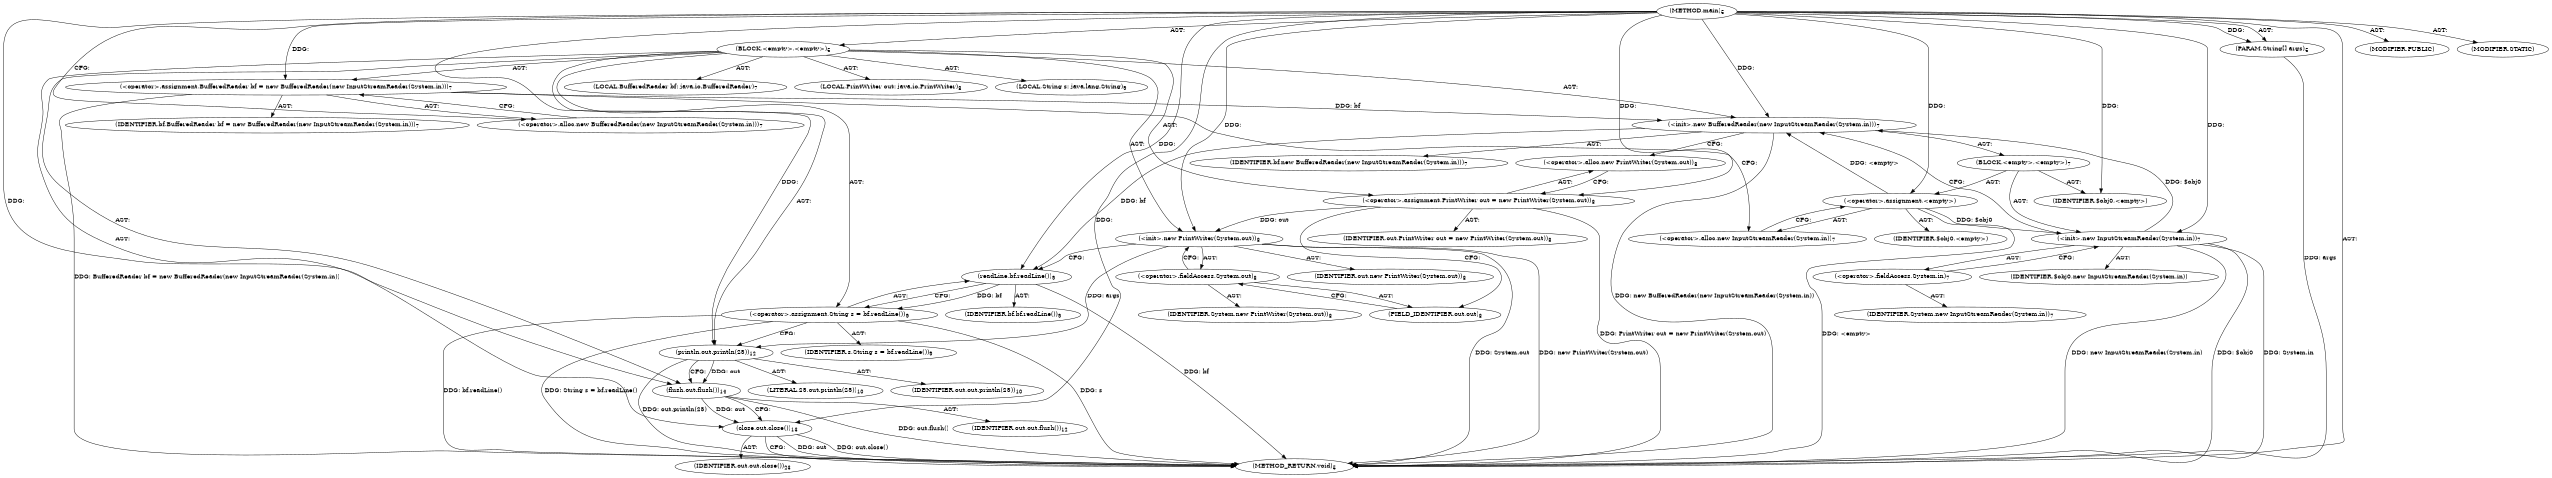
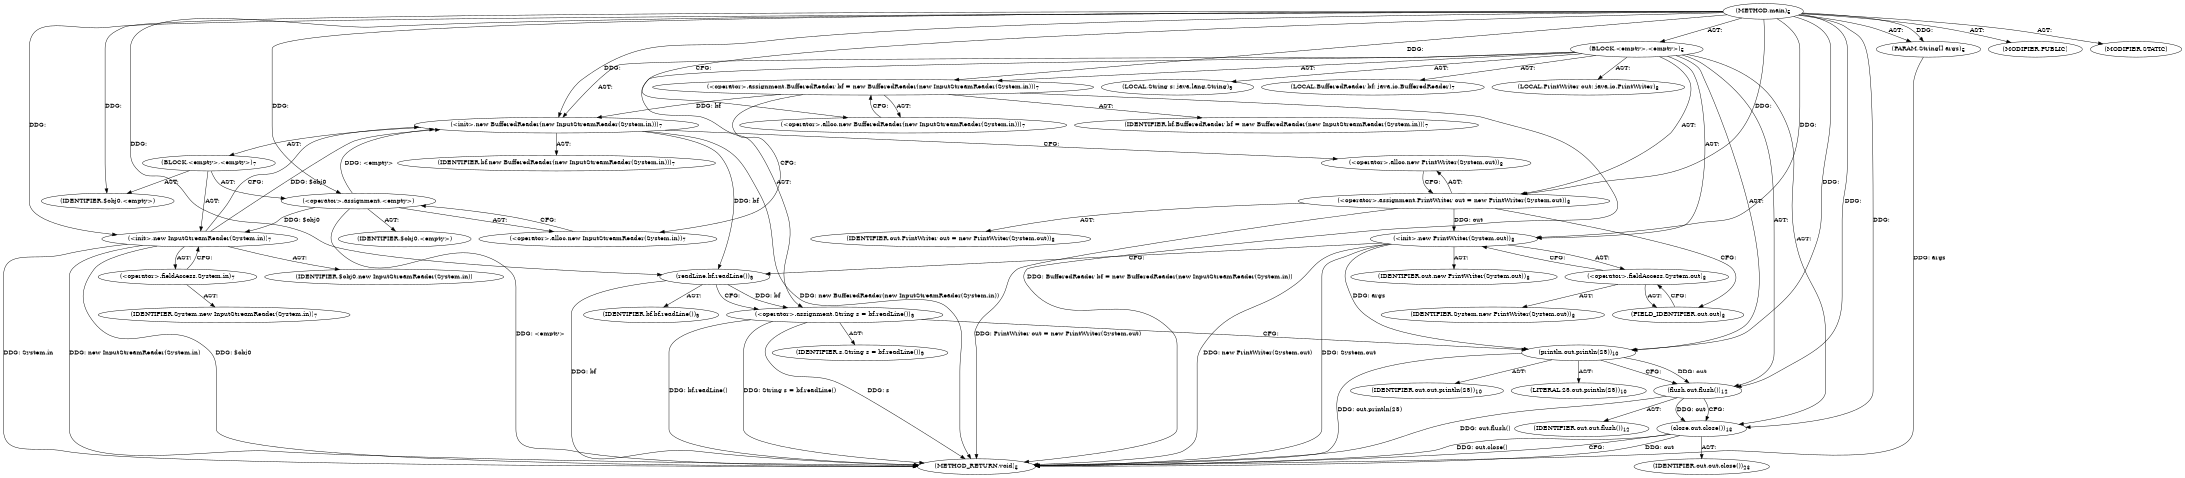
  digraph {
    fontname="DejaVu Serif"
    node [fontname="DejaVu Serif"]
    edge [fontname="DejaVu Serif"]
    n1 [label=<(METHOD,main)<SUB>5</SUB>>]
    n2 [label=<(PARAM,String[] args)<SUB>5</SUB>>]
    n3 [label=<(BLOCK,&lt;empty&gt;,&lt;empty&gt;)<SUB>5</SUB>>]
    n4 [label=<(&lt;operator&gt;.assignment,BufferedReader bf = new BufferedReader(new InputStreamReader(System.in)))<SUB>7</SUB>>]
    n5 [label=<(&lt;operator&gt;.alloc,new BufferedReader(new InputStreamReader(System.in)))<SUB>7</SUB>>]
    n6 [label=<(&lt;init&gt;,new BufferedReader(new InputStreamReader(System.in)))<SUB>7</SUB>>]
    n7 [label=<(&lt;operator&gt;.assignment,&lt;empty&gt;)>]
    n8 [label=<(&lt;init&gt;,new InputStreamReader(System.in))<SUB>7</SUB>>]
    n9 [label=<(IDENTIFIER,$obj0,&lt;empty&gt;)>]
    n10 [label=<(&lt;operator&gt;.assignment,PrintWriter out = new PrintWriter(System.out))<SUB>8</SUB>>]
    n11 [label=<(&lt;init&gt;,new PrintWriter(System.out))<SUB>8</SUB>>]
    n12 [label=<(readLine,bf.readLine())<SUB>9</SUB>>]
-   n13 [label=<(println,out.println(25))<SUB>12</SUB>>]
-   n14 [label=<(flush,out.flush())<SUB>14</SUB>>]
+   n13 [label=<(println,out.println(25))<SUB>10</SUB>>]
+   n14 [label=<(flush,out.flush())<SUB>12</SUB>>]
    n15 [label=<(close,out.close())<SUB>13</SUB>>]
    n16 [label=<(MODIFIER,PUBLIC)>]
    n17 [label=<(MODIFIER,STATIC)>]
    n18 [label=<(METHOD_RETURN,void)<SUB>5</SUB>>]
    n19 [label=<(LOCAL,BufferedReader bf: java.io.BufferedReader)<SUB>7</SUB>>]
    n20 [label=<(LOCAL,PrintWriter out: java.io.PrintWriter)<SUB>8</SUB>>]
    n21 [label=<(LOCAL,String s: java.lang.String)<SUB>9</SUB>>]
    n22 [label=<(&lt;operator&gt;.assignment,String s = bf.readLine())<SUB>9</SUB>>]
    n23 [label=<(IDENTIFIER,bf,BufferedReader bf = new BufferedReader(new InputStreamReader(System.in)))<SUB>7</SUB>>]
    n24 [label=<(&lt;operator&gt;.alloc,new InputStreamReader(System.in))<SUB>7</SUB>>]
    n25 [label=<(IDENTIFIER,bf,new BufferedReader(new InputStreamReader(System.in)))<SUB>7</SUB>>]
    n26 [label=<(BLOCK,&lt;empty&gt;,&lt;empty&gt;)<SUB>7</SUB>>]
    n27 [label=<(&lt;operator&gt;.alloc,new PrintWriter(System.out))<SUB>8</SUB>>]
    n28 [label=<(IDENTIFIER,$obj0,&lt;empty&gt;)>]
    n29 [label=<(IDENTIFIER,$obj0,new InputStreamReader(System.in))>]
    n30 [label=<(&lt;operator&gt;.fieldAccess,System.in)<SUB>7</SUB>>]
    n31 [label=<(IDENTIFIER,out,PrintWriter out = new PrintWriter(System.out))<SUB>8</SUB>>]
    n32 [label=<(FIELD_IDENTIFIER,out,out)<SUB>8</SUB>>]
    n33 [label=<(IDENTIFIER,out,new PrintWriter(System.out))<SUB>8</SUB>>]
    n34 [label=<(&lt;operator&gt;.fieldAccess,System.out)<SUB>8</SUB>>]
    n35 [label=<(IDENTIFIER,bf,bf.readLine())<SUB>9</SUB>>]
    n36 [label=<(IDENTIFIER,out,out.println(25))<SUB>10</SUB>>]
    n37 [label=<(LITERAL,25,out.println(25))<SUB>10</SUB>>]
    n38 [label=<(IDENTIFIER,out,out.flush())<SUB>12</SUB>>]
    n39 [label=<(IDENTIFIER,out,out.close())<SUB>23</SUB>>]
    n40 [label=<(IDENTIFIER,s,String s = bf.readLine())<SUB>9</SUB>>]
    n41 [label=<(IDENTIFIER,System,new InputStreamReader(System.in))<SUB>7</SUB>>]
    n42 [label=<(IDENTIFIER,System,new PrintWriter(System.out))<SUB>8</SUB>>]
    n1 -> n2 [label="AST: "]
    n1 -> n2 [label="DDG: "]
    n1 -> n3 [label="AST: "]
    n1 -> n4 [label="DDG: "]
    n1 -> n5 [label="CFG: "]
    n1 -> n6 [label="DDG: "]
    n1 -> n7 [label="DDG: "]
    n1 -> n8 [label="DDG: "]
    n1 -> n9 [label="DDG: "]
    n1 -> n10 [label="DDG: "]
    n1 -> n11 [label="DDG: "]
    n1 -> n12 [label="DDG: "]
    n1 -> n13 [label="DDG: "]
    n1 -> n14 [label="DDG: "]
    n1 -> n15 [label="DDG: "]
    n1 -> n16 [label="AST: "]
    n1 -> n17 [label="AST: "]
-   n1 -> n18 [label="AST: "]
    n2 -> n18 [label="DDG: args"]
    n3 -> n4 [label="AST: "]
    n3 -> n6 [label="AST: "]
    n3 -> n10 [label="AST: "]
    n3 -> n11 [label="AST: "]
    n3 -> n13 [label="AST: "]
    n3 -> n14 [label="AST: "]
    n3 -> n15 [label="AST: "]
    n3 -> n19 [label="AST: "]
    n3 -> n20 [label="AST: "]
    n3 -> n21 [label="AST: "]
    n3 -> n22 [label="AST: "]
    n4 -> n5 [label="AST: "]
    n4 -> n6 [label="DDG: bf"]
    n4 -> n18 [label="DDG: BufferedReader bf = new BufferedReader(new InputStreamReader(System.in))"]
    n4 -> n23 [label="AST: "]
    n4 -> n24 [label="CFG: "]
    n5 -> n4 [label="CFG: "]
    n6 -> n12 [label="DDG: bf"]
    n6 -> n18 [label="DDG: new BufferedReader(new InputStreamReader(System.in))"]
    n6 -> n25 [label="AST: "]
    n6 -> n26 [label="AST: "]
    n6 -> n27 [label="CFG: "]
    n7 -> n6 [label="DDG: &lt;empty&gt;"]
    n7 -> n8 [label="DDG: $obj0"]
    n7 -> n18 [label="DDG: &lt;empty&gt;"]
    n7 -> n24 [label="AST: "]
    n7 -> n28 [label="AST: "]
    n8 -> n6 [label="CFG: "]
    n8 -> n6 [label="DDG: $obj0"]
    n8 -> n18 [label="DDG: $obj0"]
    n8 -> n18 [label="DDG: System.in"]
    n8 -> n18 [label="DDG: new InputStreamReader(System.in)"]
    n8 -> n29 [label="AST: "]
    n8 -> n30 [label="AST: "]
    n10 -> n11 [label="DDG: out"]
    n10 -> n18 [label="DDG: PrintWriter out = new PrintWriter(System.out)"]
    n10 -> n27 [label="AST: "]
    n10 -> n31 [label="AST: "]
    n10 -> n32 [label="CFG: "]
    n11 -> n12 [label="CFG: "]
    n11 -> n13 [label="DDG: args"]
    n11 -> n18 [label="DDG: System.out"]
    n11 -> n18 [label="DDG: new PrintWriter(System.out)"]
    n11 -> n33 [label="AST: "]
    n11 -> n34 [label="AST: "]
    n12 -> n18 [label="DDG: bf"]
    n12 -> n22 [label="CFG: "]
    n12 -> n22 [label="DDG: bf"]
    n12 -> n35 [label="AST: "]
    n13 -> n14 [label="CFG: "]
    n13 -> n14 [label="DDG: out"]
    n13 -> n18 [label="DDG: out.println(25)"]
    n13 -> n36 [label="AST: "]
    n13 -> n37 [label="AST: "]
    n14 -> n15 [label="CFG: "]
    n14 -> n15 [label="DDG: out"]
    n14 -> n18 [label="DDG: out.flush()"]
    n14 -> n38 [label="AST: "]
    n15 -> n18 [label="CFG: "]
    n15 -> n18 [label="DDG: out"]
    n15 -> n18 [label="DDG: out.close()"]
    n15 -> n39 [label="AST: "]
-   n22 -> n12 [label="AST: "]
    n22 -> n13 [label="CFG: "]
    n22 -> n18 [label="DDG: s"]
    n22 -> n18 [label="DDG: bf.readLine()"]
    n22 -> n18 [label="DDG: String s = bf.readLine()"]
    n22 -> n40 [label="AST: "]
    n24 -> n7 [label="CFG: "]
    n26 -> n7 [label="AST: "]
    n26 -> n8 [label="AST: "]
    n26 -> n9 [label="AST: "]
    n27 -> n10 [label="CFG: "]
    n30 -> n8 [label="CFG: "]
    n30 -> n41 [label="AST: "]
    n32 -> n34 [label="CFG: "]
    n34 -> n11 [label="CFG: "]
    n34 -> n32 [label="AST: "]
    n34 -> n42 [label="AST: "]
  }
